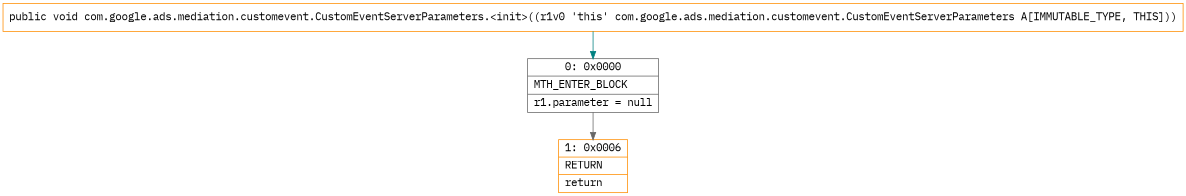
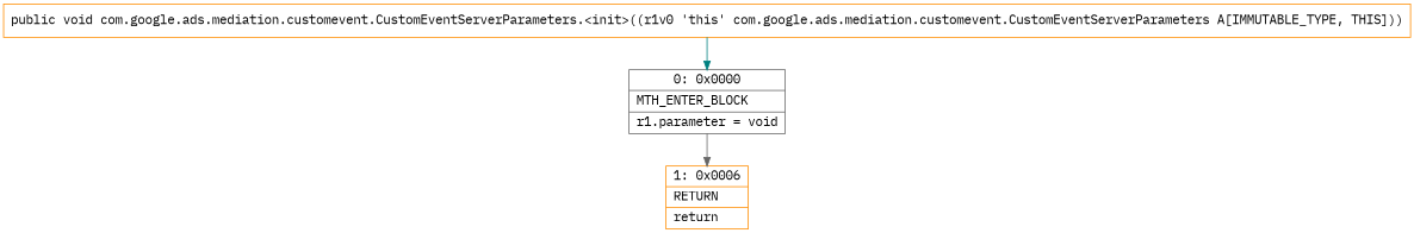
  digraph {
    fontname="IBM Plex Mono"
    node [shape=record color=darkorange fontname="IBM Plex Mono"]
    edge [fontname="IBM Plex Mono"]
-   n1 [label="{0\:\ 0x0000|MTH_ENTER_BLOCK\l|r1.parameter = null\l}" color=gray40]
+   n1 [label="{0\:\ 0x0000|MTH_ENTER_BLOCK\l|r1.parameter = void\l}" color=gray40]
    n2 [label="{1\:\ 0x0006|RETURN\l|return\l}"]
    n3 [label="{public void com.google.ads.mediation.customevent.CustomEventServerParameters.\<init\>((r1v0 'this' com.google.ads.mediation.customevent.CustomEventServerParameters A[IMMUTABLE_TYPE, THIS])) }"]
    n1 -> n2 [color=gray40]
    n3 -> n1 [color=teal]
  }
